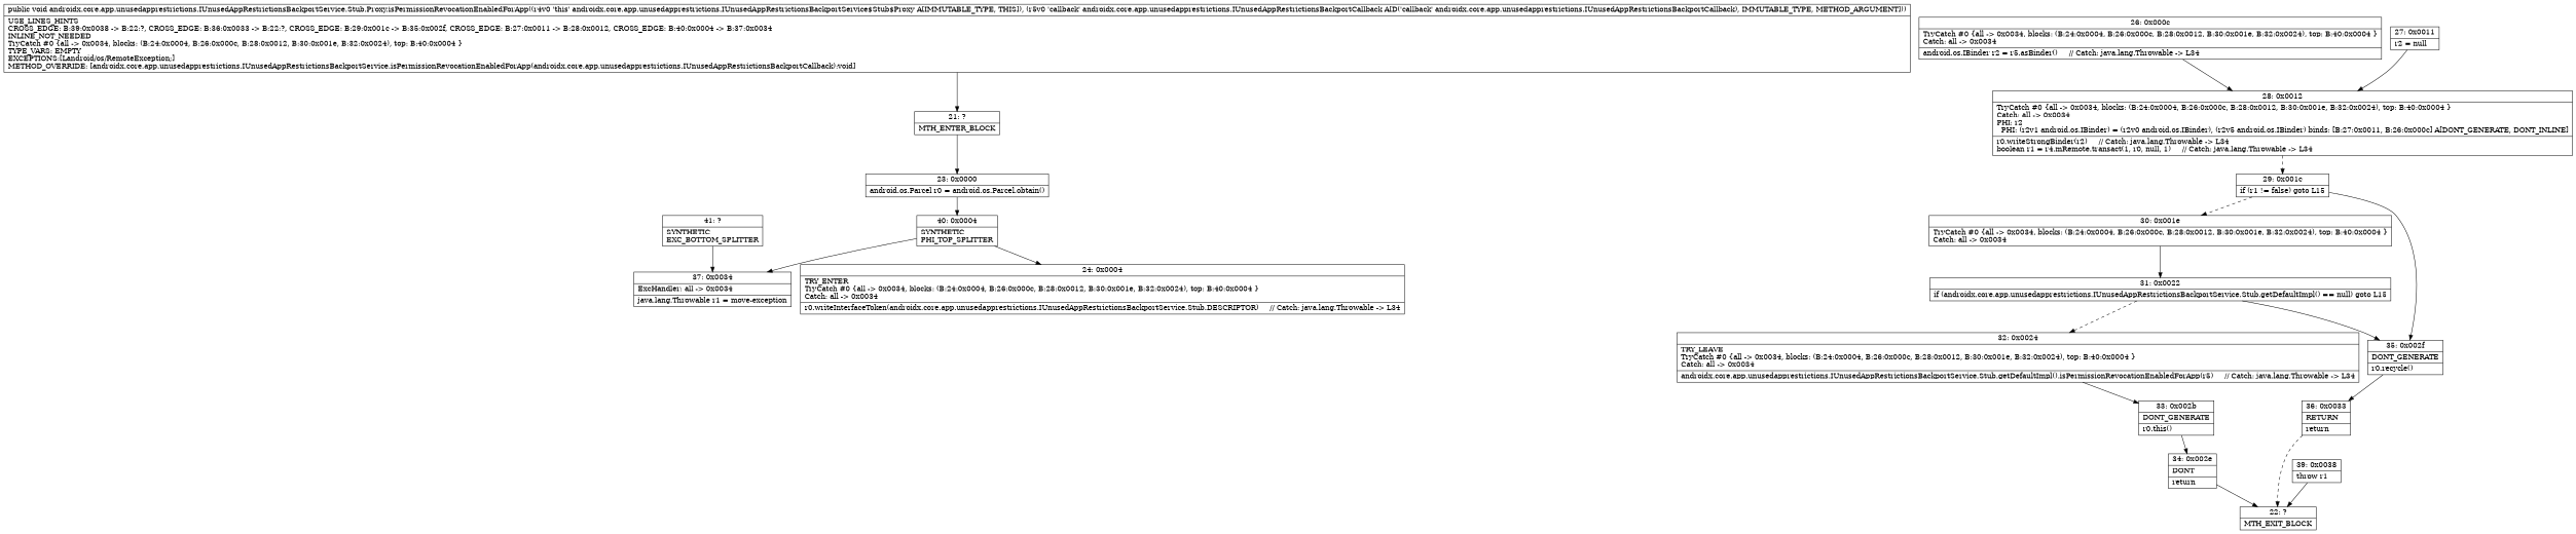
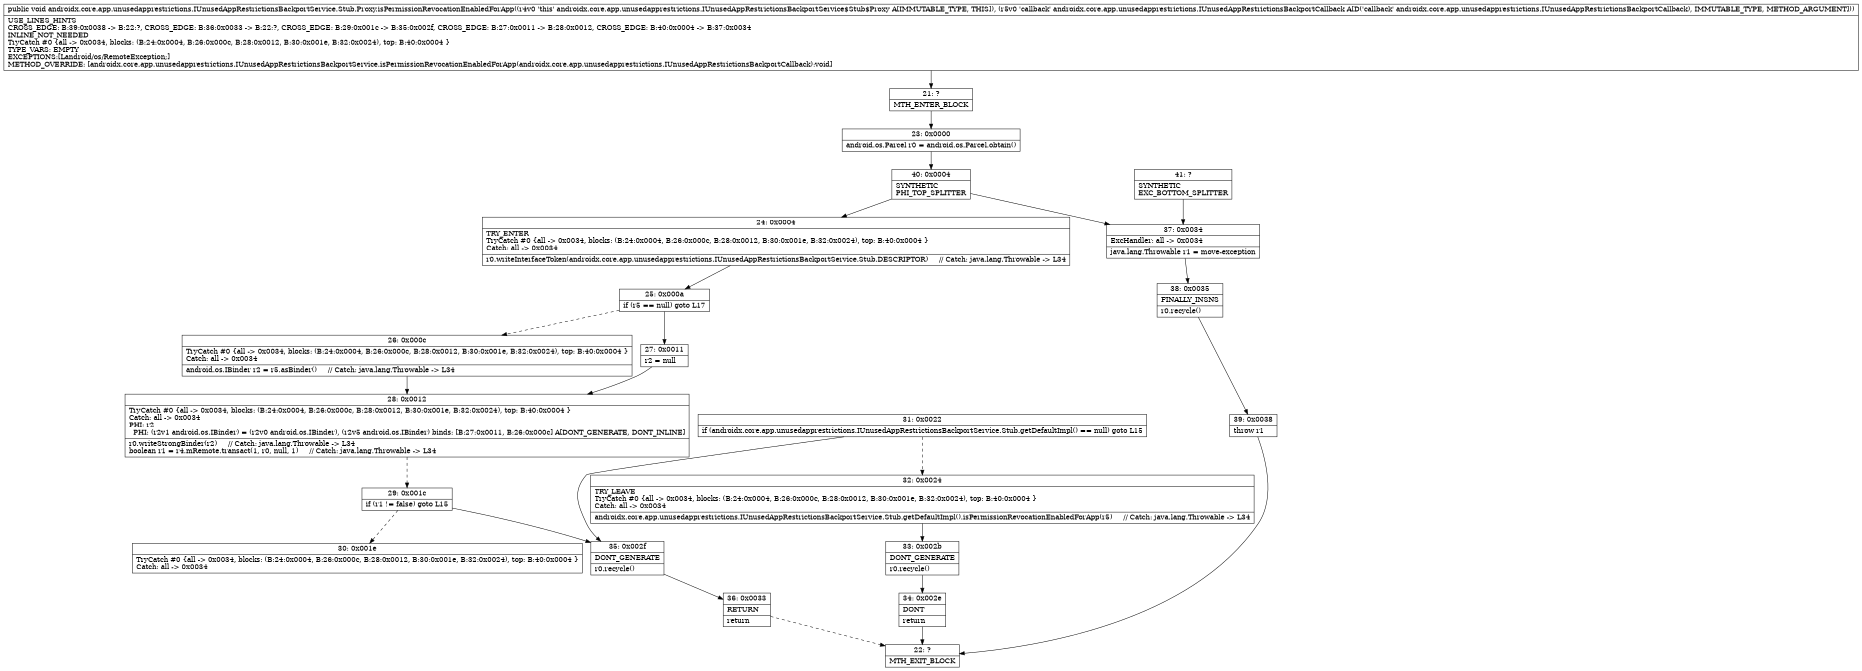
  digraph {
    node [shape=record]
    n1 [label="{21\:\ ?|MTH_ENTER_BLOCK\l}"]
    n2 [label="{23\:\ 0x0000|android.os.Parcel r0 = android.os.Parcel.obtain()\l}"]
    n3 [label="{40\:\ 0x0004|SYNTHETIC\lPHI_TOP_SPLITTER\l}"]
    n4 [label="{24\:\ 0x0004|TRY_ENTER\lTryCatch #0 \{all \-\> 0x0034, blocks: (B:24:0x0004, B:26:0x000c, B:28:0x0012, B:30:0x001e, B:32:0x0024), top: B:40:0x0004 \}\lCatch: all \-\> 0x0034\l|r0.writeInterfaceToken(androidx.core.app.unusedapprestrictions.IUnusedAppRestrictionsBackportService.Stub.DESCRIPTOR)     \/\/ Catch: java.lang.Throwable \-\> L34\l}"]
    n5 [label="{37\:\ 0x0034|ExcHandler: all \-\> 0x0034\l|java.lang.Throwable r1 = move\-exception\l}"]
+   n6 [label="{25\:\ 0x000a|if (r5 == null) goto L17\l}"]
+   n7 [label="{38\:\ 0x0035|FINALLY_INSNS\l|r0.recycle()\l}"]
    n8 [label="{26\:\ 0x000c|TryCatch #0 \{all \-\> 0x0034, blocks: (B:24:0x0004, B:26:0x000c, B:28:0x0012, B:30:0x001e, B:32:0x0024), top: B:40:0x0004 \}\lCatch: all \-\> 0x0034\l|android.os.IBinder r2 = r5.asBinder()     \/\/ Catch: java.lang.Throwable \-\> L34\l}"]
    n9 [label="{27\:\ 0x0011|r2 = null\l}"]
    n10 [label="{28\:\ 0x0012|TryCatch #0 \{all \-\> 0x0034, blocks: (B:24:0x0004, B:26:0x000c, B:28:0x0012, B:30:0x001e, B:32:0x0024), top: B:40:0x0004 \}\lCatch: all \-\> 0x0034\lPHI: r2 \l  PHI: (r2v1 android.os.IBinder) = (r2v0 android.os.IBinder), (r2v5 android.os.IBinder) binds: [B:27:0x0011, B:26:0x000c] A[DONT_GENERATE, DONT_INLINE]\l|r0.writeStrongBinder(r2)     \/\/ Catch: java.lang.Throwable \-\> L34\lboolean r1 = r4.mRemote.transact(1, r0, null, 1)     \/\/ Catch: java.lang.Throwable \-\> L34\l}"]
    n11 [label="{29\:\ 0x001c|if (r1 != false) goto L15\l}"]
    n12 [label="{30\:\ 0x001e|TryCatch #0 \{all \-\> 0x0034, blocks: (B:24:0x0004, B:26:0x000c, B:28:0x0012, B:30:0x001e, B:32:0x0024), top: B:40:0x0004 \}\lCatch: all \-\> 0x0034\l}"]
    n13 [label="{35\:\ 0x002f|DONT_GENERATE\l|r0.recycle()\l}"]
    n14 [label="{31\:\ 0x0022|if (androidx.core.app.unusedapprestrictions.IUnusedAppRestrictionsBackportService.Stub.getDefaultImpl() == null) goto L15\l}"]
    n15 [label="{36\:\ 0x0033|RETURN\l|return\l}"]
    n16 [label="{32\:\ 0x0024|TRY_LEAVE\lTryCatch #0 \{all \-\> 0x0034, blocks: (B:24:0x0004, B:26:0x000c, B:28:0x0012, B:30:0x001e, B:32:0x0024), top: B:40:0x0004 \}\lCatch: all \-\> 0x0034\l|androidx.core.app.unusedapprestrictions.IUnusedAppRestrictionsBackportService.Stub.getDefaultImpl().isPermissionRevocationEnabledForApp(r5)     \/\/ Catch: java.lang.Throwable \-\> L34\l}"]
-   n17 [label="{33\:\ 0x002b|DONT_GENERATE\l|r0.this()\l}"]
+   n17 [label="{33\:\ 0x002b|DONT_GENERATE\l|r0.recycle()\l}"]
    n18 [label="{34\:\ 0x002e|DONT\l|return\l}"]
    n19 [label="{41\:\ ?|SYNTHETIC\lEXC_BOTTOM_SPLITTER\l}"]
    n20 [label="{22\:\ ?|MTH_EXIT_BLOCK\l}"]
    n21 [label="{39\:\ 0x0038|throw r1\l}"]
    n22 [label="{public void androidx.core.app.unusedapprestrictions.IUnusedAppRestrictionsBackportService.Stub.Proxy.isPermissionRevocationEnabledForApp((r4v0 'this' androidx.core.app.unusedapprestrictions.IUnusedAppRestrictionsBackportService$Stub$Proxy A[IMMUTABLE_TYPE, THIS]), (r5v0 'callback' androidx.core.app.unusedapprestrictions.IUnusedAppRestrictionsBackportCallback A[D('callback' androidx.core.app.unusedapprestrictions.IUnusedAppRestrictionsBackportCallback), IMMUTABLE_TYPE, METHOD_ARGUMENT]))  | USE_LINES_HINTS\lCROSS_EDGE: B:39:0x0038 \-\> B:22:?, CROSS_EDGE: B:36:0x0033 \-\> B:22:?, CROSS_EDGE: B:29:0x001c \-\> B:35:0x002f, CROSS_EDGE: B:27:0x0011 \-\> B:28:0x0012, CROSS_EDGE: B:40:0x0004 \-\> B:37:0x0034\lINLINE_NOT_NEEDED\lTryCatch #0 \{all \-\> 0x0034, blocks: (B:24:0x0004, B:26:0x000c, B:28:0x0012, B:30:0x001e, B:32:0x0024), top: B:40:0x0004 \}\lTYPE_VARS: EMPTY\lEXCEPTIONS:[Landroid\/os\/RemoteException;]\lMETHOD_OVERRIDE: [androidx.core.app.unusedapprestrictions.IUnusedAppRestrictionsBackportService.isPermissionRevocationEnabledForApp(androidx.core.app.unusedapprestrictions.IUnusedAppRestrictionsBackportCallback):void]\l}"]
    n1 -> n2
    n2 -> n3
    n3 -> n4
    n3 -> n5
+   n4 -> n6
+   n5 -> n7
+   n6 -> n8 [style=dashed]
+   n6 -> n9
+   n7 -> n21
    n8 -> n10
    n9 -> n10
    n10 -> n11 [style=dashed]
    n11 -> n12 [style=dashed]
    n11 -> n13
-   n12 -> n14
    n13 -> n15
    n14 -> n13
    n14 -> n16 [style=dashed]
    n15 -> n20 [style=dashed]
    n16 -> n17
    n17 -> n18
    n18 -> n20
    n19 -> n5
    n21 -> n20
    n22 -> n1
  }
